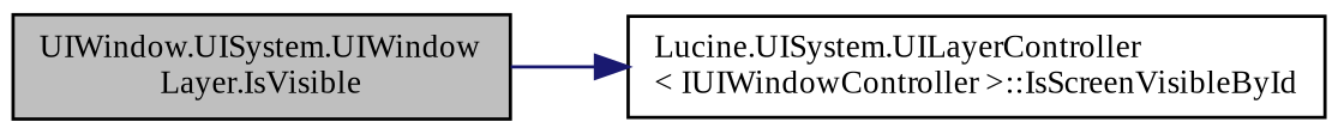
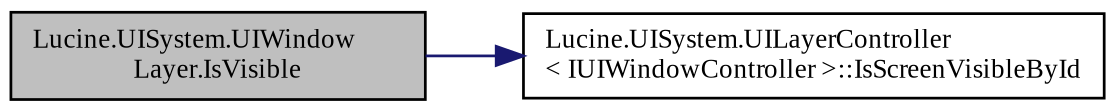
  digraph {
    rankdir=LR
    fontname="Liberation Serif"
    node [color=black fontname="Liberation Serif" fontsize=10 shape=record style=filled]
-   n1 [fillcolor=grey75 fontcolor=black height=0.2 label="UIWindow.UISystem.UIWindow\lLayer.IsVisible" width=0.4]
+   n1 [fillcolor=grey75 fontcolor=black height=0.2 label="Lucine.UISystem.UIWindow\lLayer.IsVisible" width=0.4]
    n2 [fillcolor=white height=0.2 label="Lucine.UISystem.UILayerController\l\< IUIWindowController \>::IsScreenVisibleById" width=0.4]
    n1 -> n2 [color=midnightblue fontname="Liberation Serif" fontsize=10 labelfontname=Helvetica labelfontsize=10 style=solid]
  }
